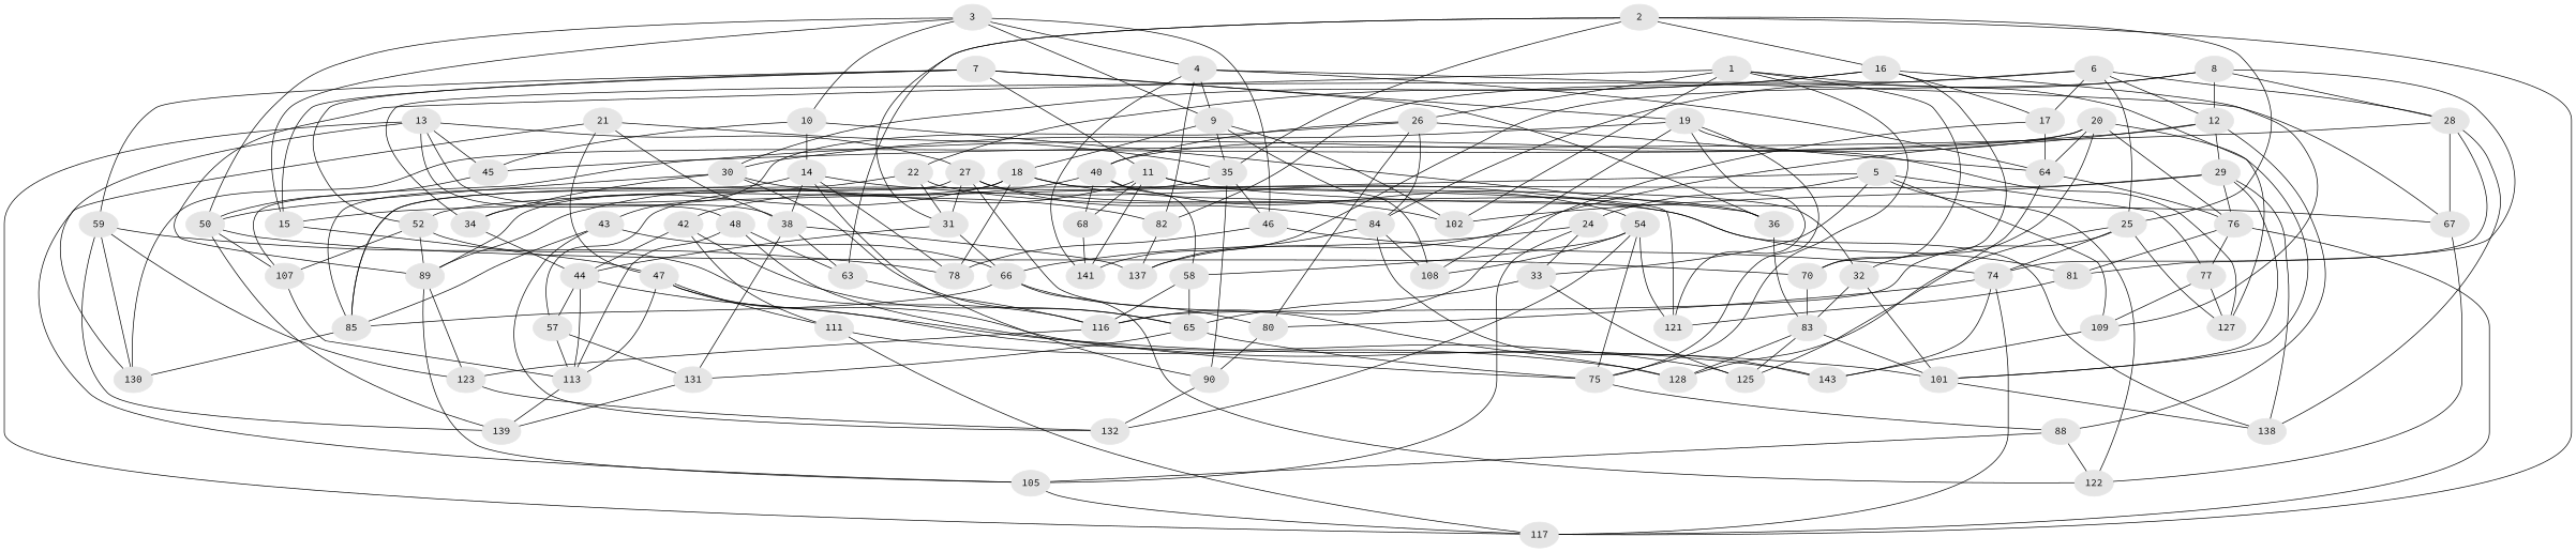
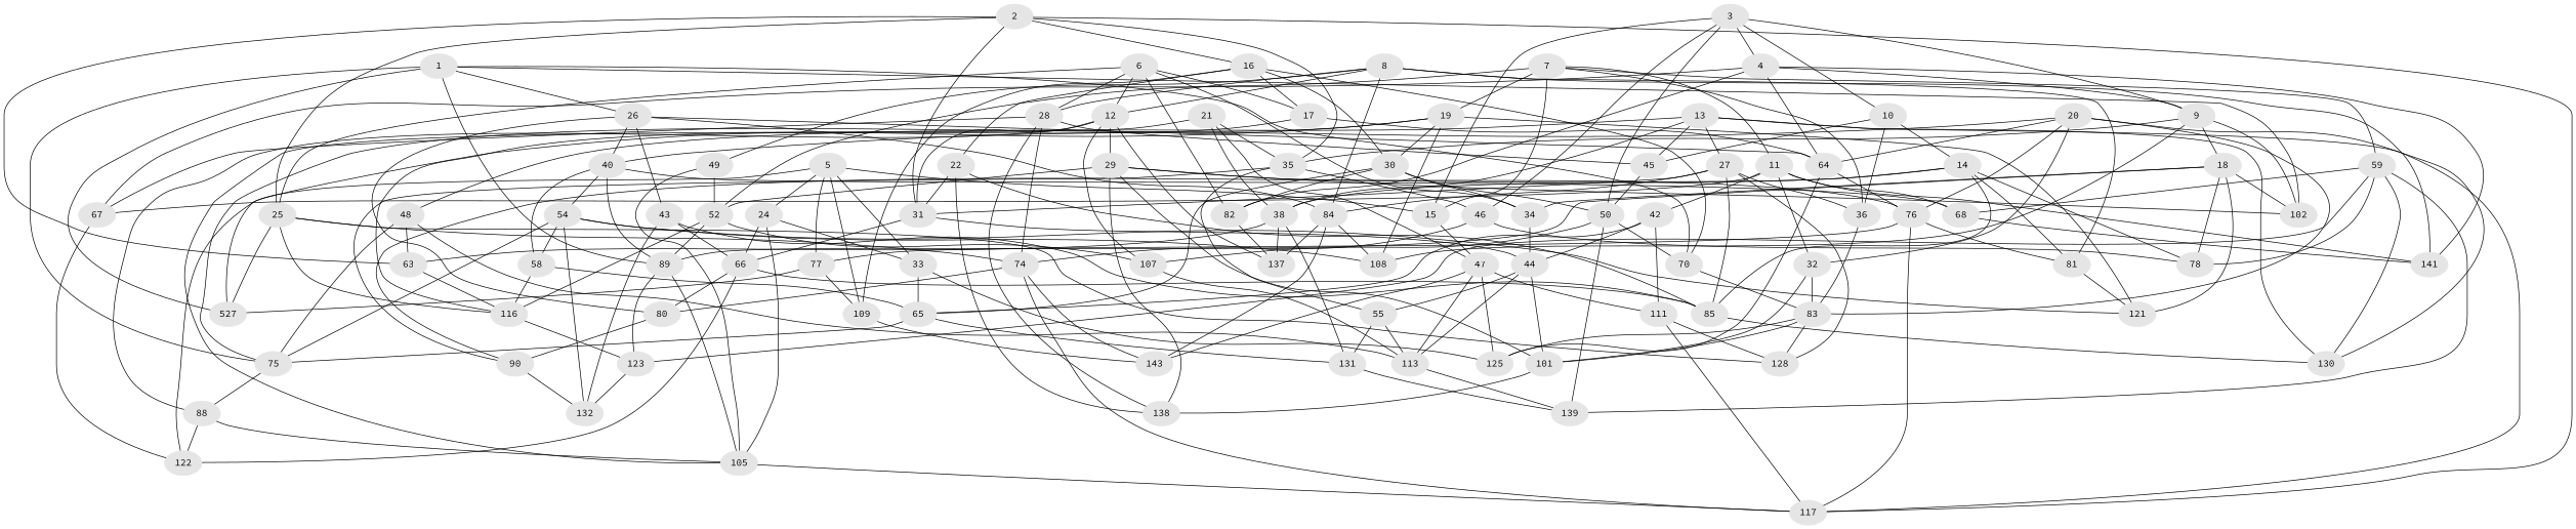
  graph {
    fontname="Source Code Pro"
    node [color=gray90 fontname="Source Code Pro" style=filled]
    edge [fontname="Source Code Pro"]
    1 [super="+91"]
    26 [super="+55"]
    70
    75 [super="+99"]
    89 [super="+144"]
    102
-   127
+   127 [label=527]
    64 [super="+73"]
    84 [super="+87"]
    40 [super="+142"]
    43
    80
    83 [super="+114"]
    88
    105 [super="+118"]
    123
    2 [super="+104"]
    16 [super="+119"]
    25 [super="+133"]
    31 [super="+72"]
    35 [super="+61"]
    63
    117 [super="+136"]
    109
    17
    22
    30 [super="+98"]
    116 [super="+135"]
    74 [super="+126"]
    128
    66 [super="+112"]
    44 [super="+96"]
    46
    90
-   57
+   57 [label=55]
    3 [super="+23"]
    4 [super="+129"]
    9 [super="+53"]
    10
    15
    50 [super="+79"]
    67
    82
    141
    18 [super="+60"]
    108
    36
    14 [super="+39"]
    45
    47 [super="+93"]
    78
    107
    139
    76 [super="+100"]
    125
    122
    137
    5 [super="+86"]
    24
    33
    77
    65 [super="+124"]
    143
    6 [super="+97"]
    28 [super="+115"]
    34
    12 [super="+37"]
    138
    52 [super="+106"]
+   49
    7 [super="+41"]
    11 [super="+71"]
    19 [super="+51"]
    59 [super="+69"]
    32
    42
    68
    121
    130
    8 [super="+134"]
    81
    29 [super="+95"]
    38 [super="+56"]
    85 [super="+94"]
    101 [super="+103"]
    111
    113 [super="+120"]
    13 [super="+140"]
    27 [super="+92"]
    48
    131
    132
    20 [super="+110"]
    54 [super="+62"]
    58
    21
    1 -- 26
    1 -- 70
    1 -- 75
    1 -- 89
    1 -- 102
    1 -- 127
    26 -- 64
    26 -- 84
    26 -- 40
    26 -- 43
    26 -- 80
    70 -- 83
    75 -- 88
    89 -- 105
    89 -- 123
    64 -- 76
    64 -- 125
    84 -- 108
    84 -- 137
    84 -- 143
    40 -- 89
    40 -- 68
    40 -- 54
    40 -- 58
    43 -- 66
    43 -- 85
    43 -- 132
    80 -- 90
    83 -- 128
    83 -- 125
    83 -- 101
    88 -- 105
    88 -- 122
    105 -- 117
    123 -- 132
    2 -- 16
    2 -- 25
    2 -- 31
    2 -- 35
    2 -- 63
    2 -- 117
    16 -- 70
    16 -- 109
    16 -- 17
    16 -- 22
    16 -- 30
    25 -- 127
    25 -- 116
    25 -- 74
    25 -- 128
    31 -- 66
    31 -- 44
    35 -- 46
    35 -- 90
    35 -- 57
    63 -- 116
    109 -- 143
    17 -- 64
    17 -- 116
    22 -- 31
    22 -- 138
    22 -- 85
    30 -- 50
    30 -- 82
    30 -- 65
    30 -- 34
    116 -- 123
    74 -- 80
    74 -- 117
    74 -- 143
    66 -- 80
    66 -- 122
    66 -- 85
    44 -- 57
    44 -- 101
    44 -- 113
    46 -- 74
    46 -- 78
    90 -- 132
    57 -- 113
    57 -- 131
    3 -- 46
    3 -- 4
    3 -- 9
    3 -- 10
    3 -- 15
    3 -- 50
    4 -- 64
    4 -- 9
    4 -- 67
    4 -- 82
    4 -- 141
    9 -- 102
    9 -- 35
    9 -- 18
    9 -- 108
    10 -- 36
    10 -- 14
    10 -- 45
    15 -- 47
    50 -- 70
    50 -- 107
    50 -- 139
    67 -- 122
    82 -- 137
    18 -- 89
    18 -- 102
    18 -- 78
    18 -- 34
    18 -- 121
    36 -- 83
    14 -- 90
    14 -- 78
    14 -- 81
    14 -- 38
    14 -- 85
    45 -- 50
    47 -- 125
    47 -- 143
    47 -- 111
    47 -- 113
    107 -- 113
    76 -- 117
    76 -- 77
    76 -- 81
    5 -- 109
    5 -- 15
    5 -- 122
    5 -- 24
    5 -- 33
    5 -- 77
    24 -- 105
    24 -- 66
    24 -- 33
    33 -- 125
    33 -- 65
    77 -- 127
    77 -- 109
    65 -- 75
    65 -- 131
    6 -- 25
    6 -- 17
    6 -- 82
    6 -- 28
    6 -- 34
    6 -- 12
    28 -- 74
    28 -- 67
    28 -- 45
    28 -- 138
    34 -- 44
    12 -- 88
+   12 -- 31
    12 -- 107
    12 -- 137
    12 -- 29
    52 -- 89
    52 -- 116
    52 -- 107
+   49 -- 105
+   49 -- 52
    7 -- 15
    7 -- 36
    7 -- 52
    7 -- 11
    7 -- 19
    7 -- 59
    11 -- 67
    11 -- 141
    11 -- 32
    11 -- 42
    11 -- 68
    19 -- 75
    19 -- 127
    19 -- 30
    19 -- 108
    19 -- 121
    59 -- 123
    59 -- 78
    59 -- 139
+   59 -- 68
    59 -- 130
    32 -- 83
    32 -- 101
    42 -- 44
    42 -- 65
    42 -- 111
    68 -- 141
    8 -- 84
    8 -- 141
    8 -- 28
    8 -- 12
+   8 -- 49
    8 -- 81
    81 -- 121
    29 -- 102
    29 -- 76
    29 -- 138
    29 -- 52
    29 -- 101
    38 -- 63
    38 -- 137
    38 -- 131
    85 -- 130
    101 -- 138
    111 -- 117
    111 -- 128
    113 -- 139
    13 -- 117
    13 -- 45
    13 -- 130
    13 -- 38
    13 -- 27
    13 -- 48
    27 -- 84
    27 -- 31
    27 -- 128
    27 -- 36
    27 -- 85
    48 -- 75
    48 -- 63
    48 -- 113
    131 -- 139
    20 -- 64
    20 -- 40
    20 -- 76
    20 -- 32
    20 -- 130
-   20 -- 101
+   20 -- 83
    54 -- 75
    54 -- 108
    54 -- 121
    54 -- 132
    54 -- 58
    58 -- 116
    58 -- 65
    21 -- 105
    21 -- 35
    21 -- 47
    21 -- 38
  }
